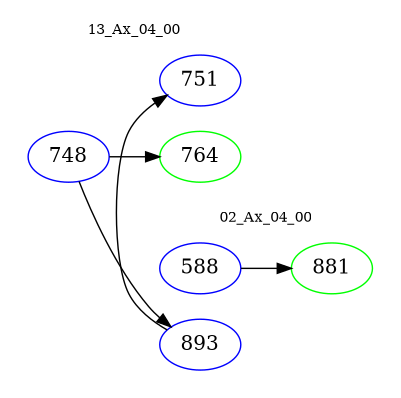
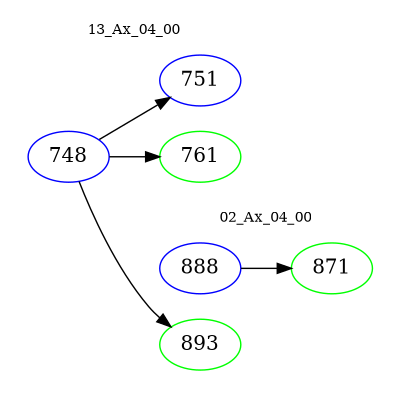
  digraph {
    rankdir=LR
    node [color=blue]
    edge [color=black]
-   n1 [label=588]
-   n2 [color=green label=881]
-   n3 [label=893]
+   n1 [label=888]
+   n2 [color=green label=871]
+   n3 [color=green label=893]
    n4 [label=748]
-   n5 [color=green label=764]
+   n5 [color=green label=761]
    n6 [label=751]
    subgraph cluster_1 {
      color=white
      fontsize=10
      label="02_Ax_04_00"
      n1
      n2
      n3
    }
    subgraph cluster_2 {
      color=white
      fontsize=10
      label="13_Ax_04_00"
      n4
      n5
      n6
    }
    n1 -> n2
    n4 -> n3
    n4 -> n5
-   n3 -> n6
+   n4 -> n6
  }
